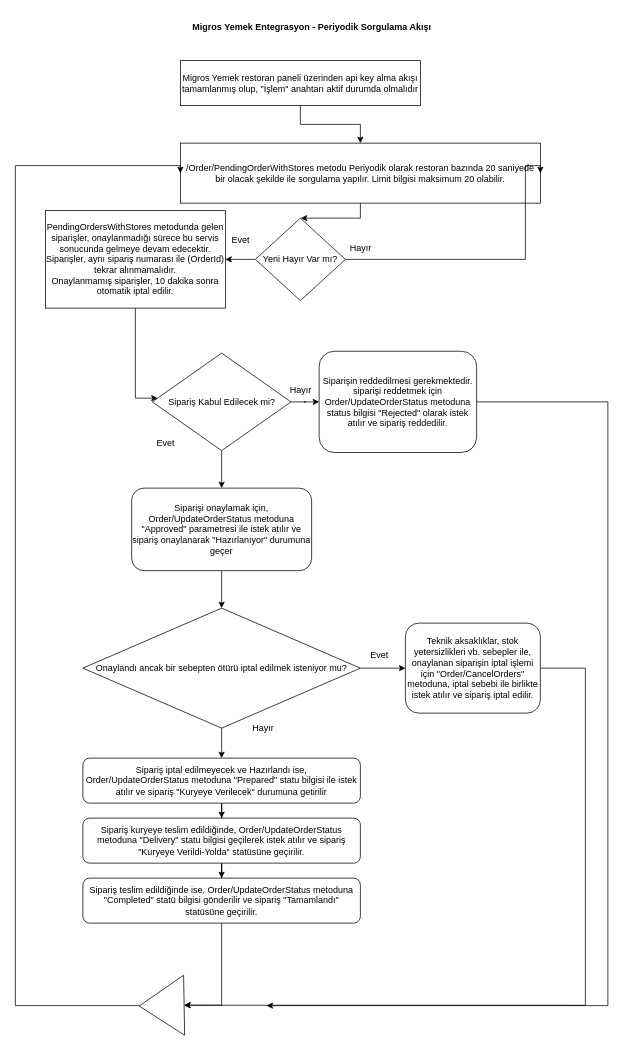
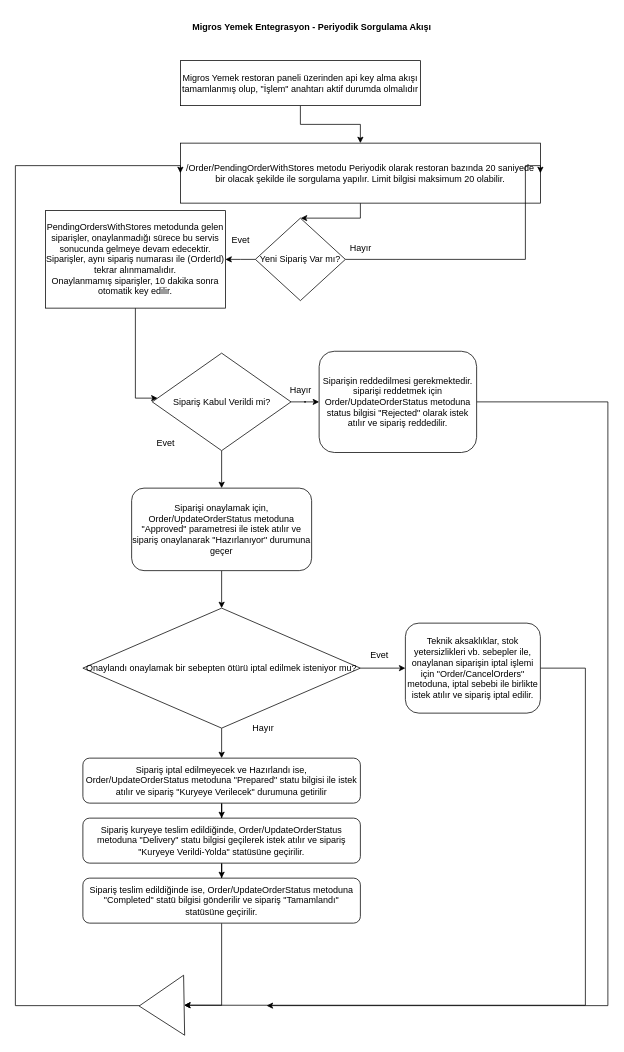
  <mxCell id="0" />
  <mxCell id="1" parent="0" />
  <mxCell id="2" value="Migros Yemek Entegrasyon - Periyodik Sorgulama Akışı" style="text;html=1;align=center;verticalAlign=middle;resizable=0;points=[];autosize=1;strokeColor=none;fillColor=none;fontStyle=1;fontSize=12;" vertex="1" parent="1"><mxGeometry x="245" y="20" width="340" height="30" as="geometry" /></mxCell>
  <mxCell id="3" style="edgeStyle=orthogonalEdgeStyle;rounded=0;orthogonalLoop=1;jettySize=auto;html=1;fontSize=12;" edge="1" parent="1" source="4" target="6"><mxGeometry relative="1" as="geometry" /></mxCell>
  <mxCell id="4" value="Migros Yemek restoran paneli üzerinden api key alma akışı tamamlanmış olup, &quot;İşlem&quot; anahtarı aktif durumda olmalıdır " style="rounded=0;whiteSpace=wrap;html=1;fontSize=12;" vertex="1" parent="1"><mxGeometry x="240" y="80" width="320" height="60" as="geometry" /></mxCell>
  <mxCell id="5" style="edgeStyle=orthogonalEdgeStyle;rounded=0;orthogonalLoop=1;jettySize=auto;html=1;fontSize=12;" edge="1" parent="1" source="6"><mxGeometry relative="1" as="geometry"><mxPoint x="400" y="290" as="targetPoint" /></mxGeometry></mxCell>
  <mxCell id="6" value="/Order/PendingOrderWithStores metodu Periyodik olarak restoran bazında 20 saniyede bir olacak şekilde ile sorgulama yapılır. Limit bilgisi maksimum 20 olabilir." style="rounded=0;whiteSpace=wrap;html=1;fontSize=12;" vertex="1" parent="1"><mxGeometry x="240" y="190" width="480" height="80" as="geometry" /></mxCell>
  <mxCell id="7" style="edgeStyle=orthogonalEdgeStyle;rounded=0;orthogonalLoop=1;jettySize=auto;html=1;fontSize=12;" edge="1" parent="1" source="9"><mxGeometry relative="1" as="geometry"><mxPoint x="300" y="345" as="targetPoint" /></mxGeometry></mxCell>
  <mxCell id="8" style="edgeStyle=orthogonalEdgeStyle;rounded=0;orthogonalLoop=1;jettySize=auto;html=1;fontSize=12;entryX=1;entryY=0.5;entryDx=0;entryDy=0;" edge="1" parent="1" source="9" target="6"><mxGeometry relative="1" as="geometry"><mxPoint x="530" y="345" as="targetPoint" /><Array as="points"><mxPoint x="700" y="345" /><mxPoint x="700" y="220" /></Array></mxGeometry></mxCell>
- <mxCell id="9" value="Yeni Hayır Var mı?" style="rhombus;whiteSpace=wrap;html=1;fontSize=12;" vertex="1" parent="1"><mxGeometry x="340" y="290" width="120" height="110" as="geometry" /></mxCell>
+ <mxCell id="9" value="Yeni Sipariş Var mı?" style="rhombus;whiteSpace=wrap;html=1;fontSize=12;" vertex="1" parent="1"><mxGeometry x="340" y="290" width="120" height="110" as="geometry" /></mxCell>
  <mxCell id="10" style="edgeStyle=orthogonalEdgeStyle;rounded=0;orthogonalLoop=1;jettySize=auto;html=1;fontSize=12;" edge="1" parent="1" source="11" target="16"><mxGeometry relative="1" as="geometry"><Array as="points"><mxPoint x="180" y="530" /></Array></mxGeometry></mxCell>
- <mxCell id="11" value="PendingOrdersWithStores metodunda gelen siparişler, onaylanmadığı sürece bu servis sonucunda gelmeye devam edecektir. Siparişler, aynı sipariş numarası ile (OrderId) tekrar alınmamalıdır.&lt;br&gt;Onaylanmamış siparişler, 10 dakika sonra otomatik iptal edilir." style="rounded=0;whiteSpace=wrap;html=1;fontSize=12;" vertex="1" parent="1"><mxGeometry x="60" y="280" width="240" height="130" as="geometry" /></mxCell>
+ <mxCell id="11" value="PendingOrdersWithStores metodunda gelen siparişler, onaylanmadığı sürece bu servis sonucunda gelmeye devam edecektir. Siparişler, aynı sipariş numarası ile (OrderId) tekrar alınmamalıdır.&lt;br&gt;Onaylanmamış siparişler, 10 dakika sonra otomatik key edilir." style="rounded=0;whiteSpace=wrap;html=1;fontSize=12;" vertex="1" parent="1"><mxGeometry x="60" y="280" width="240" height="130" as="geometry" /></mxCell>
  <mxCell id="12" value="Hayır" style="text;html=1;align=center;verticalAlign=middle;resizable=0;points=[];autosize=1;strokeColor=none;fillColor=none;fontSize=12;" vertex="1" parent="1"><mxGeometry x="455" y="315" width="50" height="30" as="geometry" /></mxCell>
  <mxCell id="13" value="Evet" style="text;html=1;align=center;verticalAlign=middle;resizable=0;points=[];autosize=1;strokeColor=none;fillColor=none;fontSize=12;" vertex="1" parent="1"><mxGeometry x="295" y="305" width="50" height="30" as="geometry" /></mxCell>
  <mxCell id="14" style="edgeStyle=orthogonalEdgeStyle;rounded=0;orthogonalLoop=1;jettySize=auto;html=1;entryX=0;entryY=0.5;entryDx=0;entryDy=0;fontSize=12;" edge="1" parent="1" source="16" target="18"><mxGeometry relative="1" as="geometry" /></mxCell>
  <mxCell id="15" style="edgeStyle=orthogonalEdgeStyle;rounded=0;orthogonalLoop=1;jettySize=auto;html=1;fontSize=12;" edge="1" parent="1" source="16" target="22"><mxGeometry relative="1" as="geometry" /></mxCell>
- <mxCell id="16" value="Sipariş Kabul Edilecek mi?" style="rhombus;whiteSpace=wrap;html=1;fontSize=12;" vertex="1" parent="1"><mxGeometry x="202.5" y="470" width="185" height="130" as="geometry" /></mxCell>
+ <mxCell id="16" value="Sipariş Kabul Verildi mi?" style="rhombus;whiteSpace=wrap;html=1;fontSize=12;" vertex="1" parent="1"><mxGeometry x="202.5" y="470" width="185" height="130" as="geometry" /></mxCell>
  <mxCell id="17" style="edgeStyle=orthogonalEdgeStyle;rounded=0;orthogonalLoop=1;jettySize=auto;html=1;entryX=1;entryY=0.5;entryDx=0;entryDy=0;fontSize=12;" edge="1" parent="1" source="18"><mxGeometry relative="1" as="geometry"><Array as="points"><mxPoint x="810" y="535" /><mxPoint x="810" y="1340" /></Array><mxPoint x="355" y="1340" as="targetPoint" /></mxGeometry></mxCell>
  <mxCell id="18" value="Siparişin reddedilmesi gerekmektedir. siparişi reddetmek için Order/UpdateOrderStatus metoduna status bilgisi &quot;Rejected&quot; olarak istek atılır ve sipariş reddedilir." style="rounded=1;whiteSpace=wrap;html=1;fontSize=12;" vertex="1" parent="1"><mxGeometry x="425" y="467.5" width="210" height="135" as="geometry" /></mxCell>
  <mxCell id="19" value="Hayır" style="text;html=1;align=center;verticalAlign=middle;resizable=0;points=[];autosize=1;strokeColor=none;fillColor=none;fontSize=12;" vertex="1" parent="1"><mxGeometry x="375" y="505" width="50" height="30" as="geometry" /></mxCell>
  <mxCell id="20" value="Evet" style="text;html=1;align=center;verticalAlign=middle;resizable=0;points=[];autosize=1;strokeColor=none;fillColor=none;fontSize=12;" vertex="1" parent="1"><mxGeometry x="195" y="575" width="50" height="30" as="geometry" /></mxCell>
  <mxCell id="21" value="" style="edgeStyle=orthogonalEdgeStyle;rounded=0;orthogonalLoop=1;jettySize=auto;html=1;fontSize=12;" edge="1" parent="1" source="22" target="25"><mxGeometry relative="1" as="geometry" /></mxCell>
  <mxCell id="22" value="Siparişi onaylamak için, Order/UpdateOrderStatus metoduna &quot;Approved&quot; parametresi ile istek atılır ve sipariş onaylanarak &quot;Hazırlanıyor&quot; durumuna geçer" style="rounded=1;whiteSpace=wrap;html=1;fontSize=12;" vertex="1" parent="1"><mxGeometry x="175" y="650" width="240" height="110" as="geometry" /></mxCell>
  <mxCell id="23" style="edgeStyle=orthogonalEdgeStyle;rounded=0;orthogonalLoop=1;jettySize=auto;html=1;entryX=0;entryY=0.5;entryDx=0;entryDy=0;fontSize=12;" edge="1" parent="1" source="25" target="27"><mxGeometry relative="1" as="geometry" /></mxCell>
  <mxCell id="24" style="edgeStyle=orthogonalEdgeStyle;rounded=0;orthogonalLoop=1;jettySize=auto;html=1;fontSize=12;" edge="1" parent="1" source="25" target="31"><mxGeometry relative="1" as="geometry" /></mxCell>
- <mxCell id="25" value="Onaylandı ancak bir sebepten ötürü iptal edilmek isteniyor mu?" style="rhombus;whiteSpace=wrap;html=1;fontSize=12;verticalAlign=middle;" vertex="1" parent="1"><mxGeometry x="110" y="810" width="370" height="160" as="geometry" /></mxCell>
+ <mxCell id="25" value="Onaylandı onaylamak bir sebepten ötürü iptal edilmek isteniyor mu?" style="rhombus;whiteSpace=wrap;html=1;fontSize=12;verticalAlign=middle;" vertex="1" parent="1"><mxGeometry x="110" y="810" width="370" height="160" as="geometry" /></mxCell>
  <mxCell id="26" style="edgeStyle=orthogonalEdgeStyle;rounded=0;orthogonalLoop=1;jettySize=auto;html=1;fontSize=12;entryX=0;entryY=0.5;entryDx=0;entryDy=0;" edge="1" parent="1" source="27" target="37"><mxGeometry relative="1" as="geometry"><mxPoint x="355" y="1340" as="targetPoint" /><Array as="points"><mxPoint x="780" y="890" /><mxPoint x="780" y="1340" /></Array></mxGeometry></mxCell>
  <mxCell id="27" value="Teknik aksaklıklar, stok yetersizlikleri vb. sebepler ile, onaylanan siparişin iptal işlemi için &quot;Order/CancelOrders&quot; metoduna, iptal sebebi ile birlikte istek atılır ve sipariş iptal edilir." style="rounded=1;whiteSpace=wrap;html=1;fontSize=12;" vertex="1" parent="1"><mxGeometry x="540" y="830" width="180" height="120" as="geometry" /></mxCell>
  <mxCell id="28" value="&lt;div&gt;Evet&lt;/div&gt;&lt;div&gt;&lt;br&gt;&lt;/div&gt;" style="text;html=1;align=center;verticalAlign=middle;resizable=0;points=[];autosize=1;strokeColor=none;fillColor=none;fontSize=12;" vertex="1" parent="1"><mxGeometry x="480" y="860" width="50" height="40" as="geometry" /></mxCell>
  <mxCell id="29" value="Hayır" style="text;html=1;align=center;verticalAlign=middle;resizable=0;points=[];autosize=1;strokeColor=none;fillColor=none;fontSize=12;" vertex="1" parent="1"><mxGeometry x="325" y="955" width="50" height="30" as="geometry" /></mxCell>
  <mxCell id="30" style="edgeStyle=orthogonalEdgeStyle;rounded=0;orthogonalLoop=1;jettySize=auto;html=1;fontSize=12;" edge="1" parent="1" source="31" target="33"><mxGeometry relative="1" as="geometry" /></mxCell>
  <mxCell id="31" value="Sipariş iptal edilmeyecek ve Hazırlandı ise, Order/UpdateOrderStatus metoduna &quot;Prepared&quot; statu bilgisi ile istek atılır ve sipariş &quot;Kuryeye Verilecek&quot; durumuna getirilir" style="rounded=1;whiteSpace=wrap;html=1;fontSize=12;" vertex="1" parent="1"><mxGeometry x="110" y="1010" width="370" height="60" as="geometry" /></mxCell>
  <mxCell id="32" style="edgeStyle=orthogonalEdgeStyle;rounded=0;orthogonalLoop=1;jettySize=auto;html=1;fontSize=12;" edge="1" parent="1" source="33" target="35"><mxGeometry relative="1" as="geometry" /></mxCell>
  <mxCell id="33" value="Sipariş kuryeye teslim edildiğinde, Order/UpdateOrderStatus metoduna &quot;Delivery&quot; statu bilgisi geçilerek istek atılır ve sipariş &quot;Kuryeye Verildi-Yolda&quot; statüsüne geçirilir." style="rounded=1;whiteSpace=wrap;html=1;fontSize=12;" vertex="1" parent="1"><mxGeometry x="110" y="1090" width="370" height="60" as="geometry" /></mxCell>
  <mxCell id="34" style="edgeStyle=orthogonalEdgeStyle;rounded=0;orthogonalLoop=1;jettySize=auto;html=1;entryX=0;entryY=0.5;entryDx=0;entryDy=0;fontSize=12;" edge="1" parent="1" source="35" target="37"><mxGeometry relative="1" as="geometry"><mxPoint x="295" y="1300" as="targetPoint" /></mxGeometry></mxCell>
  <mxCell id="35" value="Sipariş teslim edildiğinde ise, Order/UpdateOrderStatus metoduna &quot;Completed&quot; statü bilgisi gönderilir ve sipariş &quot;Tamamlandı&quot; statüsüne geçirilir." style="rounded=1;whiteSpace=wrap;html=1;fontSize=12;" vertex="1" parent="1"><mxGeometry x="110" y="1170" width="370" height="60" as="geometry" /></mxCell>
  <mxCell id="36" style="edgeStyle=orthogonalEdgeStyle;rounded=0;orthogonalLoop=1;jettySize=auto;html=1;entryX=0;entryY=0.5;entryDx=0;entryDy=0;" edge="1" parent="1" source="37" target="6"><mxGeometry relative="1" as="geometry"><Array as="points"><mxPoint x="20" y="1340" /><mxPoint x="20" y="220" /></Array></mxGeometry></mxCell>
  <mxCell id="37" value="" style="triangle;whiteSpace=wrap;html=1;rotation=-181;" vertex="1" parent="1"><mxGeometry x="185" y="1300" width="60" height="80" as="geometry" /></mxCell>
